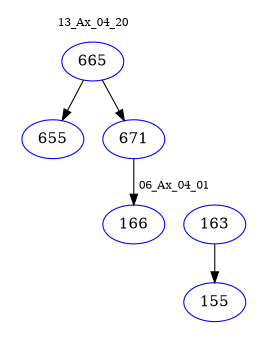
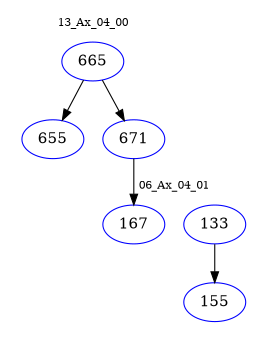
  digraph {
    node [color=blue]
    edge [color=black]
    n1 [label=665]
    n2 [label=655]
    n3 [label=671]
-   n4 [label=163]
+   n4 [label=133]
    n5 [label=155]
-   n6 [label=166]
+   n6 [label=167]
    subgraph cluster_1 {
      color=white
      fontsize=10
-     label="13_Ax_04_20"
+     label="13_Ax_04_00"
      n1
      n2
      n3
    }
    subgraph cluster_2 {
      color=white
      fontsize=10
      label="06_Ax_04_01"
      n4
      n5
      n6
    }
    n1 -> n2
    n1 -> n3
    n3 -> n6
    n4 -> n5
  }
